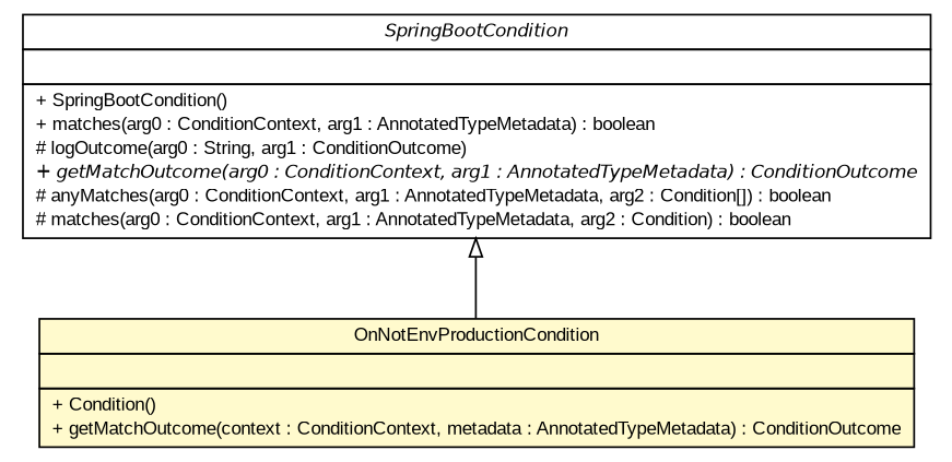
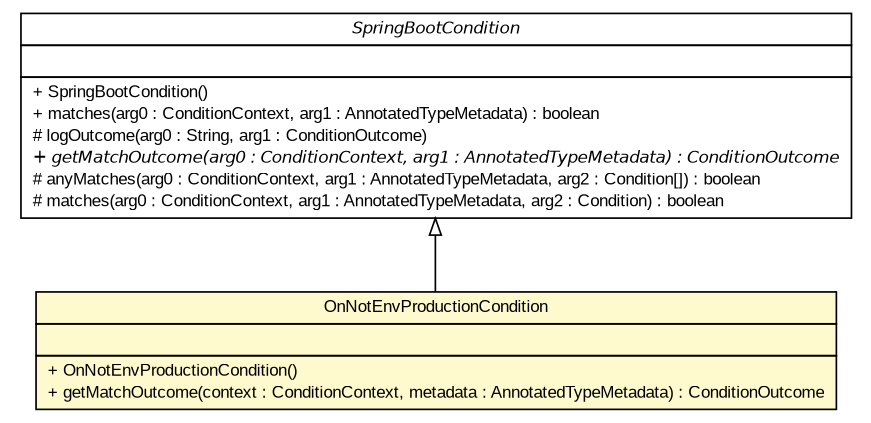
  digraph {
    nodesep=0.25
    ranksep=0.5
    fontname="Liberation Sans"
    node [fontcolor=black fontname="Liberation Sans" fontsize=10.0 shape=plaintext]
-   n1 [label=<<table title="cn.home1.oss.boot.autoconfigure.OnNotEnvProductionCondition" border="0" cellborder="1" cellspacing="0" cellpadding="2" port="p" bgcolor="lemonChiffon" href="./OnNotEnvProductionCondition.html"> 		<tr><td><table border="0" cellspacing="0" cellpadding="1"> <tr><td align="center" balign="center"> OnNotEnvProductionCondition </td></tr> 		</table></td></tr> 		<tr><td><table border="0" cellspacing="0" cellpadding="1"> <tr><td align="left" balign="left">  </td></tr> 		</table></td></tr> 		<tr><td><table border="0" cellspacing="0" cellpadding="1"> <tr><td align="left" balign="left"> + Condition() </td></tr> <tr><td align="left" balign="left"> + getMatchOutcome(context : ConditionContext, metadata : AnnotatedTypeMetadata) : ConditionOutcome </td></tr> 		</table></td></tr> 		</table>>]
+   n1 [label=<<table title="cn.home1.oss.boot.autoconfigure.OnNotEnvProductionCondition" border="0" cellborder="1" cellspacing="0" cellpadding="2" port="p" bgcolor="lemonChiffon" href="./OnNotEnvProductionCondition.html"> 		<tr><td><table border="0" cellspacing="0" cellpadding="1"> <tr><td align="center" balign="center"> OnNotEnvProductionCondition </td></tr> 		</table></td></tr> 		<tr><td><table border="0" cellspacing="0" cellpadding="1"> <tr><td align="left" balign="left">  </td></tr> 		</table></td></tr> 		<tr><td><table border="0" cellspacing="0" cellpadding="1"> <tr><td align="left" balign="left"> + OnNotEnvProductionCondition() </td></tr> <tr><td align="left" balign="left"> + getMatchOutcome(context : ConditionContext, metadata : AnnotatedTypeMetadata) : ConditionOutcome </td></tr> 		</table></td></tr> 		</table>>]
    n2 [label=<<table title="org.springframework.boot.autoconfigure.condition.SpringBootCondition" border="0" cellborder="1" cellspacing="0" cellpadding="2" port="p" href="http://java.sun.com/j2se/1.4.2/docs/api/org/springframework/boot/autoconfigure/condition/SpringBootCondition.html"> 		<tr><td><table border="0" cellspacing="0" cellpadding="1"> <tr><td align="center" balign="center"><font face="Helvetica-Oblique"> SpringBootCondition </font></td></tr> 		</table></td></tr> 		<tr><td><table border="0" cellspacing="0" cellpadding="1"> <tr><td align="left" balign="left">  </td></tr> 		</table></td></tr> 		<tr><td><table border="0" cellspacing="0" cellpadding="1"> <tr><td align="left" balign="left"> + SpringBootCondition() </td></tr> <tr><td align="left" balign="left"> + matches(arg0 : ConditionContext, arg1 : AnnotatedTypeMetadata) : boolean </td></tr> <tr><td align="left" balign="left"> # logOutcome(arg0 : String, arg1 : ConditionOutcome) </td></tr> <tr><td align="left" balign="left"><font face="Helvetica-Oblique" point-size="10.0"> + getMatchOutcome(arg0 : ConditionContext, arg1 : AnnotatedTypeMetadata) : ConditionOutcome </font></td></tr> <tr><td align="left" balign="left"> # anyMatches(arg0 : ConditionContext, arg1 : AnnotatedTypeMetadata, arg2 : Condition[]) : boolean </td></tr> <tr><td align="left" balign="left"> # matches(arg0 : ConditionContext, arg1 : AnnotatedTypeMetadata, arg2 : Condition) : boolean </td></tr> 		</table></td></tr> 		</table>>]
    n2 -> n1 [arrowtail=empty dir=back fontname="Liberation Sans" fontsize=10 headport=p labelfontname=Helvetica labelfontsize=10 tailport=p]
  }
